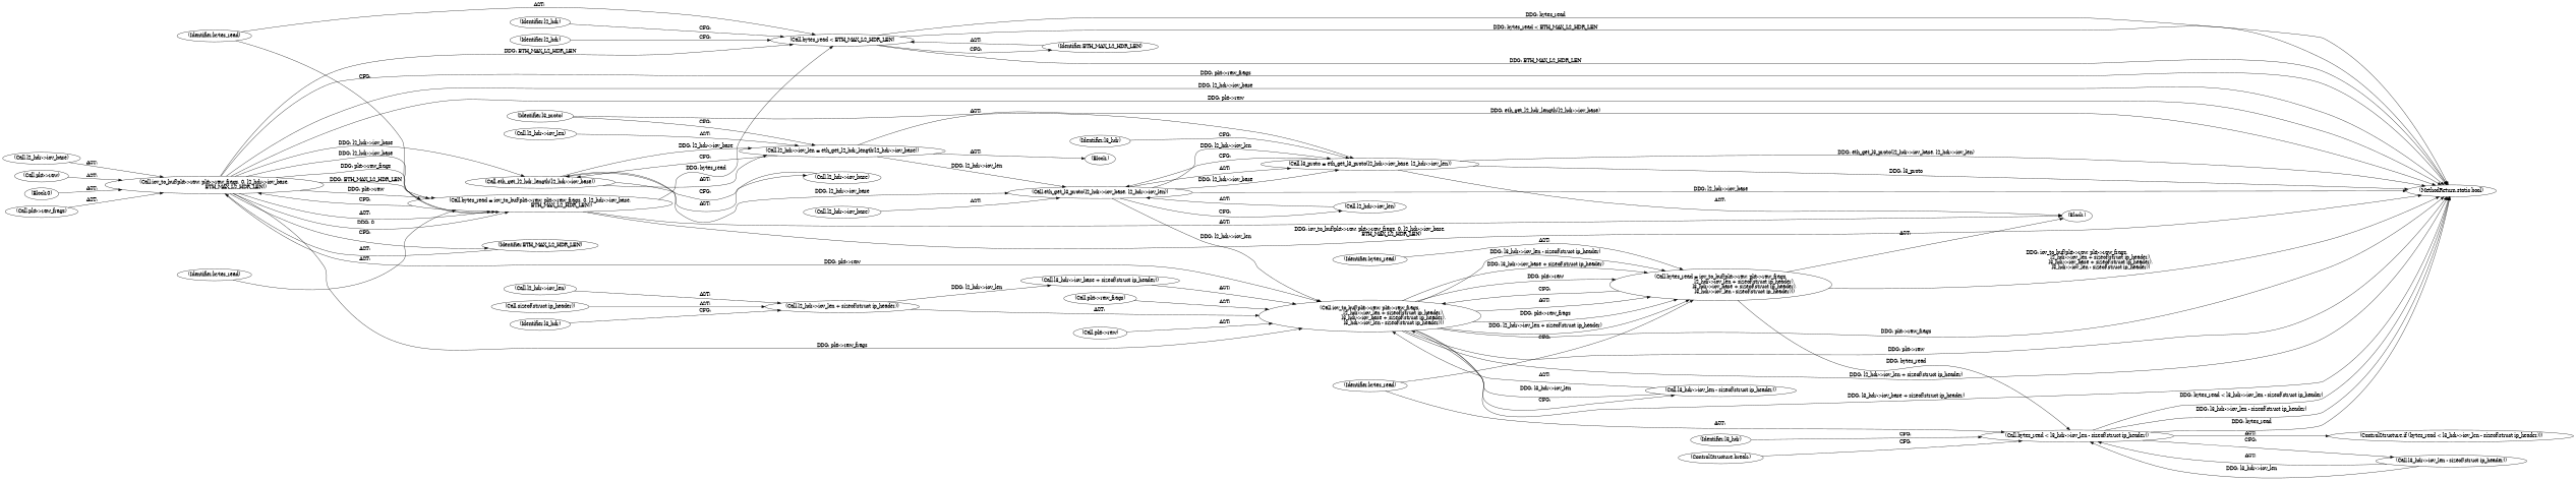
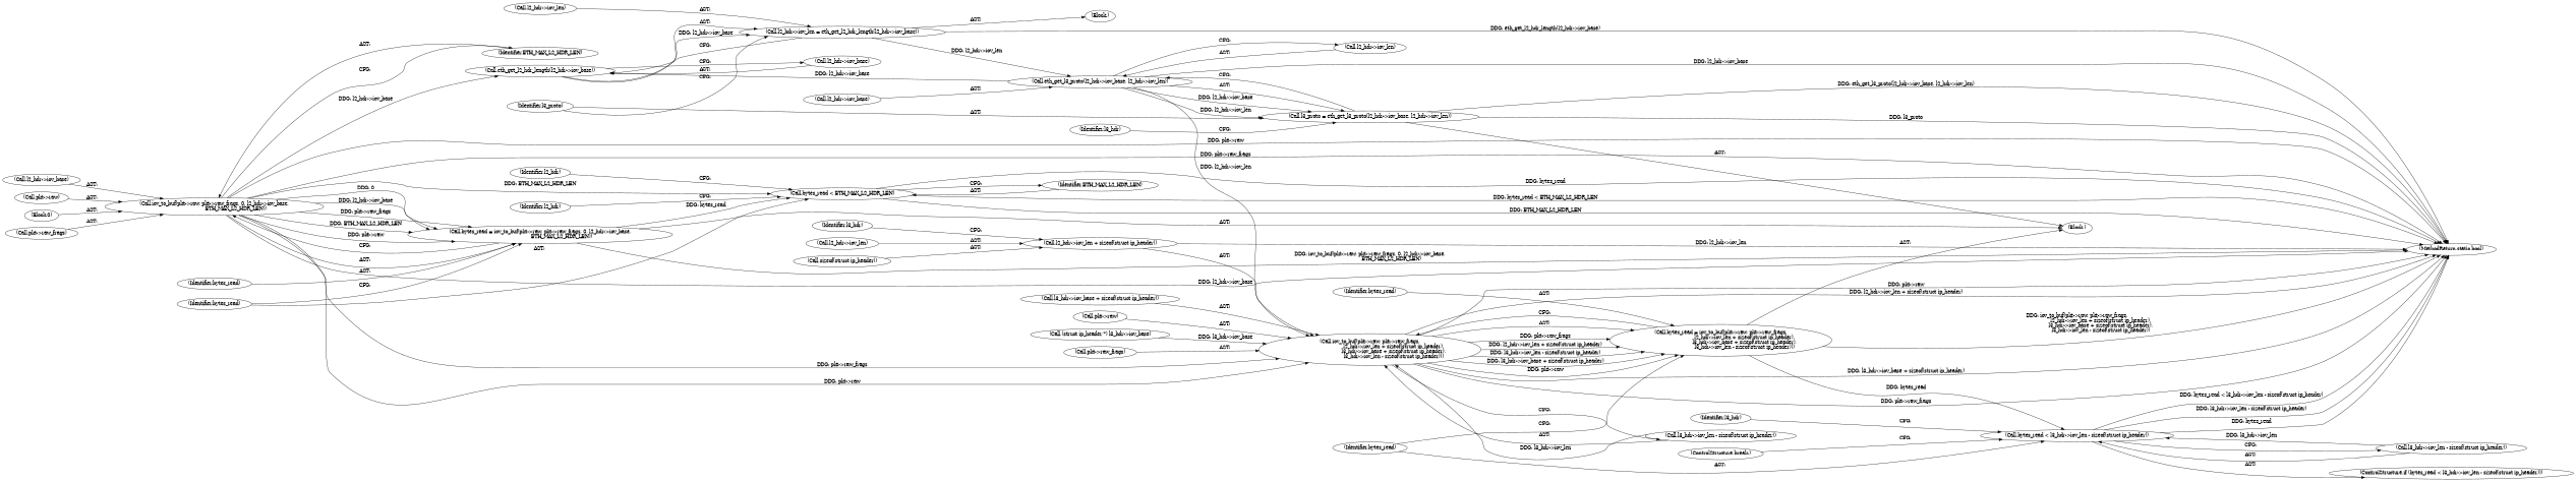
  digraph {
    rankdir=LR
    n1 [label="(Call,iov_to_buf(pkt->raw, pkt->raw_frags, 0, l2_hdr->iov_base,\n                             ETH_MAX_L2_HDR_LEN))"]
    n2 [label="(Call,bytes_read = iov_to_buf(pkt->raw, pkt->raw_frags, 0, l2_hdr->iov_base,\n                             ETH_MAX_L2_HDR_LEN))"]
    n3 [label="(Call,bytes_read < ETH_MAX_L2_HDR_LEN)"]
    n4 [label="(Call,eth_get_l2_hdr_length(l2_hdr->iov_base))"]
    n5 [label="(Call,iov_to_buf(pkt->raw, pkt->raw_frags,\n                                l2_hdr->iov_len + sizeof(struct ip_header),\n                                l3_hdr->iov_base + sizeof(struct ip_header),\n                                l3_hdr->iov_len - sizeof(struct ip_header)))"]
    n6 [label="(Identifier,ETH_MAX_L2_HDR_LEN)"]
    n7 [label="(MethodReturn,static bool)"]
    n8 [label="(Block,)"]
    n9 [label="(Identifier,ETH_MAX_L2_HDR_LEN)"]
    n10 [label="(Call,l2_hdr->iov_len = eth_get_l2_hdr_length(l2_hdr->iov_base))"]
    n11 [label="(Call,eth_get_l3_proto(l2_hdr->iov_base, l2_hdr->iov_len))"]
    n12 [label="(Call,l2_hdr->iov_base)"]
    n13 [label="(Call,bytes_read = iov_to_buf(pkt->raw, pkt->raw_frags,\n                                l2_hdr->iov_len + sizeof(struct ip_header),\n                                l3_hdr->iov_base + sizeof(struct ip_header),\n                                l3_hdr->iov_len - sizeof(struct ip_header)))"]
    n14 [label="(Call,l3_hdr->iov_len - sizeof(struct ip_header))"]
    n15 [label="(Block,)"]
    n16 [label="(Call,l3_proto = eth_get_l3_proto(l2_hdr->iov_base, l2_hdr->iov_len))"]
    n17 [label="(Call,l2_hdr->iov_len)"]
    n18 [label="(Call,l2_hdr->iov_len + sizeof(struct ip_header))"]
    n19 [label="(Call,bytes_read < l3_hdr->iov_len - sizeof(struct ip_header))"]
    n20 [label="(Call,l3_hdr->iov_len - sizeof(struct ip_header))"]
    n21 [label="(ControlStructure,if (bytes_read < l3_hdr->iov_len - sizeof(struct ip_header)))"]
    n22 [label="(Call,sizeof(struct ip_header))"]
    n23 [label="(Call,l2_hdr->iov_base)"]
    n24 [label="(Call,l3_hdr->iov_base + sizeof(struct ip_header))"]
    n25 [label="(ControlStructure,break;)"]
    n26 [label="(Call,l2_hdr->iov_base)"]
    n27 [label="(Identifier,l3_hdr)"]
    n28 [label="(Call,pkt->raw)"]
    n29 [label="(Identifier,bytes_read)"]
    n30 [label="(Identifier,l2_hdr)"]
    n31 [label="(Identifier,l3_hdr)"]
    n32 [label="(Identifier,bytes_read)"]
    n33 [label="(Call,l2_hdr->iov_len)"]
    n34 [label="(Identifier,bytes_read)"]
    n35 [label="(Call,pkt->raw)"]
    n36 [label="(Identifier,bytes_read)"]
    n37 [label="(Block,0)"]
    n38 [label="(Identifier,l3_hdr)"]
    n39 [label="(Call,pkt->raw_frags)"]
    n40 [label="(Identifier,l2_hdr)"]
    n41 [label="(Identifier,l3_proto)"]
+   n42 [label="(Call,(struct ip_header *) l3_hdr->iov_base)"]
    n43 [label="(Call,l2_hdr->iov_len)"]
    n44 [label="(Call,pkt->raw_frags)"]
    n1 -> n2 [label="AST: "]
    n1 -> n2 [label="DDG: 0"]
    n1 -> n2 [label="DDG: l2_hdr->iov_base"]
    n1 -> n2 [label="DDG: pkt->raw_frags"]
    n1 -> n2 [label="DDG: ETH_MAX_L2_HDR_LEN"]
    n1 -> n2 [label="DDG: pkt->raw"]
    n1 -> n3 [label="DDG: ETH_MAX_L2_HDR_LEN"]
    n1 -> n4 [label="DDG: l2_hdr->iov_base"]
    n1 -> n5 [label="DDG: pkt->raw"]
    n1 -> n5 [label="DDG: pkt->raw_frags"]
    n1 -> n6 [label="CFG: "]
    n1 -> n7 [label="DDG: pkt->raw"]
    n1 -> n7 [label="DDG: pkt->raw_frags"]
    n1 -> n7 [label="DDG: l2_hdr->iov_base"]
    n2 -> n1 [label="CFG: "]
    n2 -> n3 [label="DDG: bytes_read"]
    n2 -> n7 [label="DDG: iov_to_buf(pkt->raw, pkt->raw_frags, 0, l2_hdr->iov_base,\n                             ETH_MAX_L2_HDR_LEN)"]
    n2 -> n8 [label="AST: "]
    n3 -> n7 [label="DDG: bytes_read < ETH_MAX_L2_HDR_LEN"]
    n3 -> n7 [label="DDG: ETH_MAX_L2_HDR_LEN"]
    n3 -> n7 [label="DDG: bytes_read"]
    n3 -> n9 [label="CFG: "]
    n4 -> n10 [label="AST: "]
    n4 -> n10 [label="DDG: l2_hdr->iov_base"]
-   n4 -> n11 [label="DDG: l2_hdr->iov_base"]
+   n11 -> n4 [label="DDG: l2_hdr->iov_base"]
    n4 -> n12 [label="CFG: "]
    n5 -> n7 [label="DDG: l3_hdr->iov_base + sizeof(struct ip_header)"]
    n5 -> n7 [label="DDG: pkt->raw_frags"]
    n5 -> n7 [label="DDG: pkt->raw"]
    n5 -> n7 [label="DDG: l2_hdr->iov_len + sizeof(struct ip_header)"]
    n5 -> n13 [label="AST: "]
    n5 -> n13 [label="DDG: pkt->raw_frags"]
    n5 -> n13 [label="DDG: l2_hdr->iov_len + sizeof(struct ip_header)"]
    n5 -> n13 [label="DDG: l3_hdr->iov_len - sizeof(struct ip_header)"]
    n5 -> n13 [label="DDG: l3_hdr->iov_base + sizeof(struct ip_header)"]
    n5 -> n13 [label="DDG: pkt->raw"]
    n5 -> n14 [label="CFG: "]
    n6 -> n1 [label="AST: "]
    n9 -> n3 [label="AST: "]
    n10 -> n4 [label="CFG: "]
    n10 -> n7 [label="DDG: eth_get_l2_hdr_length(l2_hdr->iov_base)"]
    n10 -> n11 [label="DDG: l2_hdr->iov_len"]
    n10 -> n15 [label="AST: "]
    n11 -> n5 [label="DDG: l2_hdr->iov_len"]
    n11 -> n7 [label="DDG: l2_hdr->iov_base"]
    n11 -> n16 [label="AST: "]
    n11 -> n16 [label="DDG: l2_hdr->iov_base"]
    n11 -> n16 [label="DDG: l2_hdr->iov_len"]
    n11 -> n17 [label="CFG: "]
    n12 -> n4 [label="AST: "]
    n13 -> n5 [label="CFG: "]
    n13 -> n7 [label="DDG: iov_to_buf(pkt->raw, pkt->raw_frags,\n                                l2_hdr->iov_len + sizeof(struct ip_header),\n                                l3_hdr->iov_base + sizeof(struct ip_header),\n                                l3_hdr->iov_len - sizeof(struct ip_header))"]
    n13 -> n8 [label="AST: "]
    n13 -> n19 [label="DDG: bytes_read"]
    n14 -> n5 [label="AST: "]
    n14 -> n5 [label="DDG: l3_hdr->iov_len"]
    n16 -> n7 [label="DDG: eth_get_l3_proto(l2_hdr->iov_base, l2_hdr->iov_len)"]
    n16 -> n7 [label="DDG: l3_proto"]
    n16 -> n8 [label="AST: "]
    n16 -> n11 [label="CFG: "]
    n17 -> n11 [label="AST: "]
    n18 -> n5 [label="AST: "]
-   n18 -> n24 [label="DDG: l2_hdr->iov_len"]
+   n18 -> n7 [label="DDG: l2_hdr->iov_len"]
    n19 -> n7 [label="DDG: bytes_read < l3_hdr->iov_len - sizeof(struct ip_header)"]
    n19 -> n7 [label="DDG: l3_hdr->iov_len - sizeof(struct ip_header)"]
    n19 -> n7 [label="DDG: bytes_read"]
    n19 -> n20 [label="CFG: "]
    n19 -> n21 [label="AST: "]
    n20 -> n19 [label="AST: "]
    n20 -> n19 [label="DDG: l3_hdr->iov_len"]
    n22 -> n18 [label="AST: "]
    n23 -> n11 [label="AST: "]
    n24 -> n5 [label="AST: "]
    n25 -> n19 [label="CFG: "]
    n26 -> n1 [label="AST: "]
    n27 -> n18 [label="CFG: "]
    n28 -> n1 [label="AST: "]
    n29 -> n13 [label="CFG: "]
    n29 -> n19 [label="AST: "]
    n30 -> n3 [label="CFG: "]
    n31 -> n19 [label="CFG: "]
    n32 -> n13 [label="AST: "]
    n33 -> n18 [label="AST: "]
    n34 -> n2 [label="AST: "]
    n35 -> n5 [label="AST: "]
    n36 -> n2 [label="CFG: "]
    n36 -> n3 [label="AST: "]
    n37 -> n1 [label="AST: "]
    n38 -> n16 [label="CFG: "]
    n39 -> n1 [label="AST: "]
    n40 -> n3 [label="CFG: "]
    n41 -> n10 [label="CFG: "]
    n41 -> n16 [label="AST: "]
+   n42 -> n5 [label="DDG: l3_hdr->iov_base"]
    n43 -> n10 [label="AST: "]
    n44 -> n5 [label="AST: "]
  }
